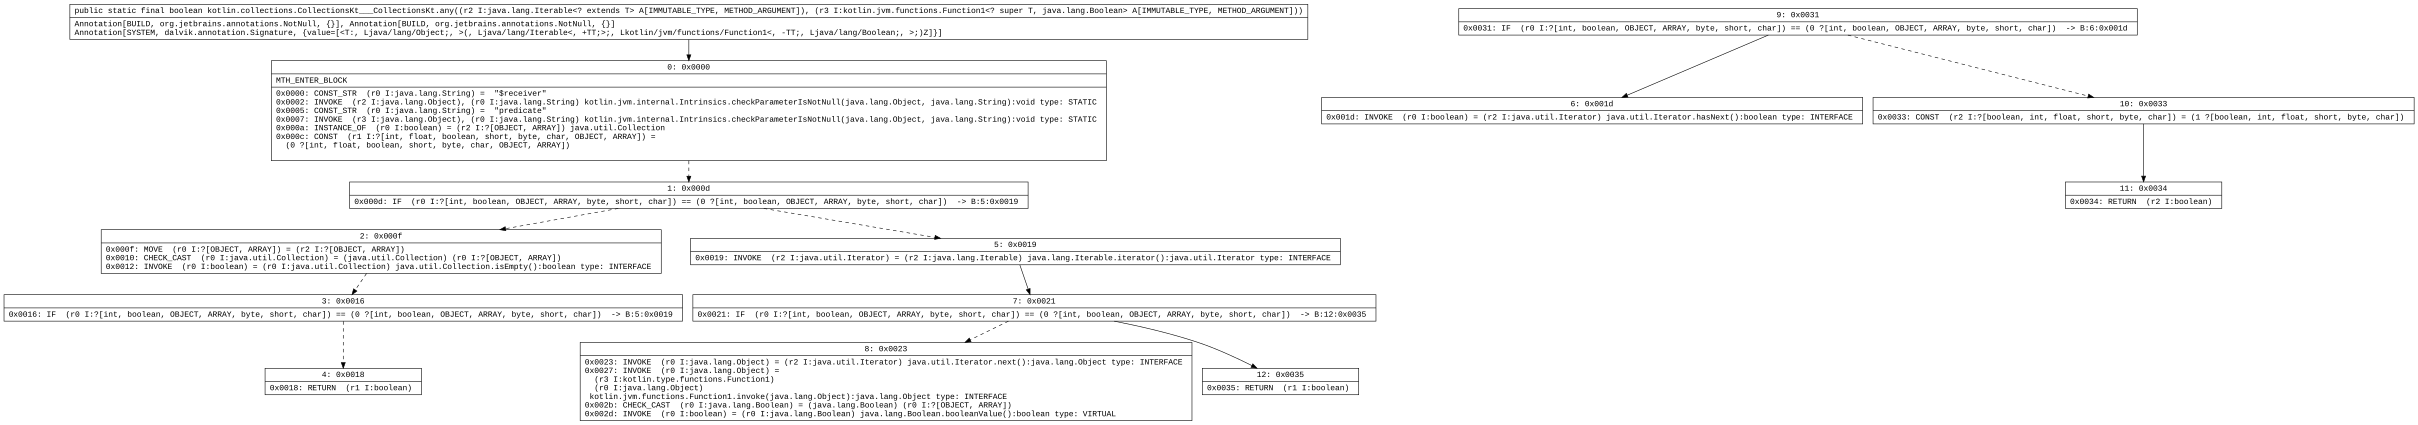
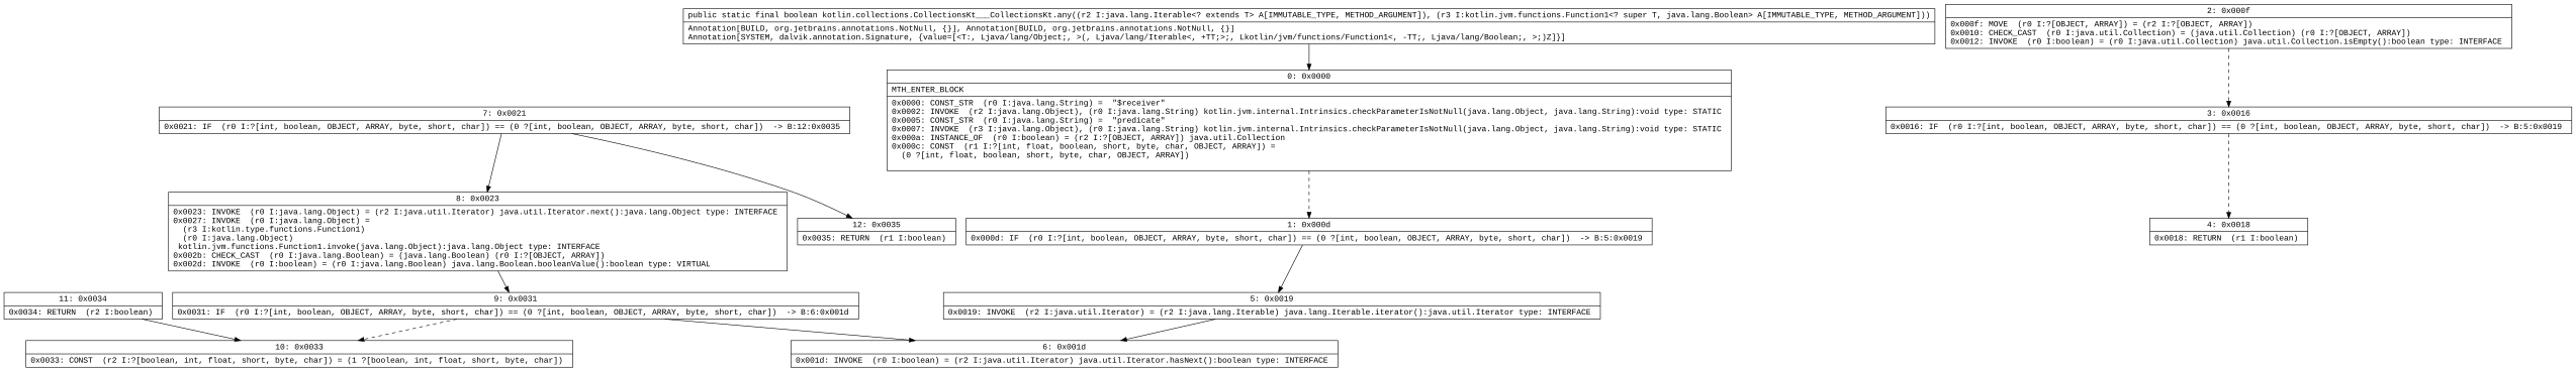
  digraph {
    fontname="Liberation Mono"
    node [fontname="Liberation Mono" shape=record]
    edge [fontname="Liberation Mono"]
    n1 [label="{0\:\ 0x0000|MTH_ENTER_BLOCK\l|0x0000: CONST_STR  (r0 I:java.lang.String) =  \"$receiver\" \l0x0002: INVOKE  (r2 I:java.lang.Object), (r0 I:java.lang.String) kotlin.jvm.internal.Intrinsics.checkParameterIsNotNull(java.lang.Object, java.lang.String):void type: STATIC \l0x0005: CONST_STR  (r0 I:java.lang.String) =  \"predicate\" \l0x0007: INVOKE  (r3 I:java.lang.Object), (r0 I:java.lang.String) kotlin.jvm.internal.Intrinsics.checkParameterIsNotNull(java.lang.Object, java.lang.String):void type: STATIC \l0x000a: INSTANCE_OF  (r0 I:boolean) = (r2 I:?[OBJECT, ARRAY]) java.util.Collection \l0x000c: CONST  (r1 I:?[int, float, boolean, short, byte, char, OBJECT, ARRAY]) = \l  (0 ?[int, float, boolean, short, byte, char, OBJECT, ARRAY])\l \l}"]
    n2 [label="{1\:\ 0x000d|0x000d: IF  (r0 I:?[int, boolean, OBJECT, ARRAY, byte, short, char]) == (0 ?[int, boolean, OBJECT, ARRAY, byte, short, char])  \-\> B:5:0x0019 \l}"]
    n3 [label="{2\:\ 0x000f|0x000f: MOVE  (r0 I:?[OBJECT, ARRAY]) = (r2 I:?[OBJECT, ARRAY]) \l0x0010: CHECK_CAST  (r0 I:java.util.Collection) = (java.util.Collection) (r0 I:?[OBJECT, ARRAY]) \l0x0012: INVOKE  (r0 I:boolean) = (r0 I:java.util.Collection) java.util.Collection.isEmpty():boolean type: INTERFACE \l}"]
    n4 [label="{5\:\ 0x0019|0x0019: INVOKE  (r2 I:java.util.Iterator) = (r2 I:java.lang.Iterable) java.lang.Iterable.iterator():java.util.Iterator type: INTERFACE \l}"]
    n5 [label="{3\:\ 0x0016|0x0016: IF  (r0 I:?[int, boolean, OBJECT, ARRAY, byte, short, char]) == (0 ?[int, boolean, OBJECT, ARRAY, byte, short, char])  \-\> B:5:0x0019 \l}"]
    n6 [label="{6\:\ 0x001d|0x001d: INVOKE  (r0 I:boolean) = (r2 I:java.util.Iterator) java.util.Iterator.hasNext():boolean type: INTERFACE \l}"]
    n7 [label="{4\:\ 0x0018|0x0018: RETURN  (r1 I:boolean) \l}"]
    n8 [label="{7\:\ 0x0021|0x0021: IF  (r0 I:?[int, boolean, OBJECT, ARRAY, byte, short, char]) == (0 ?[int, boolean, OBJECT, ARRAY, byte, short, char])  \-\> B:12:0x0035 \l}"]
    n9 [label="{8\:\ 0x0023|0x0023: INVOKE  (r0 I:java.lang.Object) = (r2 I:java.util.Iterator) java.util.Iterator.next():java.lang.Object type: INTERFACE \l0x0027: INVOKE  (r0 I:java.lang.Object) = \l  (r3 I:kotlin.type.functions.Function1)\l  (r0 I:java.lang.Object)\l kotlin.jvm.functions.Function1.invoke(java.lang.Object):java.lang.Object type: INTERFACE \l0x002b: CHECK_CAST  (r0 I:java.lang.Boolean) = (java.lang.Boolean) (r0 I:?[OBJECT, ARRAY]) \l0x002d: INVOKE  (r0 I:boolean) = (r0 I:java.lang.Boolean) java.lang.Boolean.booleanValue():boolean type: VIRTUAL \l}"]
    n10 [label="{12\:\ 0x0035|0x0035: RETURN  (r1 I:boolean) \l}"]
    n11 [label="{9\:\ 0x0031|0x0031: IF  (r0 I:?[int, boolean, OBJECT, ARRAY, byte, short, char]) == (0 ?[int, boolean, OBJECT, ARRAY, byte, short, char])  \-\> B:6:0x001d \l}"]
    n12 [label="{10\:\ 0x0033|0x0033: CONST  (r2 I:?[boolean, int, float, short, byte, char]) = (1 ?[boolean, int, float, short, byte, char]) \l}"]
    n13 [label="{11\:\ 0x0034|0x0034: RETURN  (r2 I:boolean) \l}"]
    n14 [label="{public static final boolean kotlin.collections.CollectionsKt___CollectionsKt.any((r2 I:java.lang.Iterable\<? extends T\> A[IMMUTABLE_TYPE, METHOD_ARGUMENT]), (r3 I:kotlin.jvm.functions.Function1\<? super T, java.lang.Boolean\> A[IMMUTABLE_TYPE, METHOD_ARGUMENT]))  | Annotation[BUILD, org.jetbrains.annotations.NotNull, \{\}], Annotation[BUILD, org.jetbrains.annotations.NotNull, \{\}]\lAnnotation[SYSTEM, dalvik.annotation.Signature, \{value=[\<T:, Ljava\/lang\/Object;, \>(, Ljava\/lang\/Iterable\<, +TT;\>;, Lkotlin\/jvm\/functions\/Function1\<, \-TT;, Ljava\/lang\/Boolean;, \>;)Z]\}]\l}"]
    n1 -> n2 [style=dashed]
-   n2 -> n3 [style=dashed]
-   n2 -> n4 [style=dashed]
+   n2 -> n4
    n3 -> n5 [style=dashed]
-   n4 -> n8
+   n4 -> n6
    n5 -> n7 [style=dashed]
-   n8 -> n9 [style=dashed]
+   n8 -> n9 [style=solid]
    n8 -> n10
+   n9 -> n11
    n11 -> n6
    n11 -> n12 [style=dashed]
-   n12 -> n13
+   n13 -> n12
    n14 -> n1
  }
